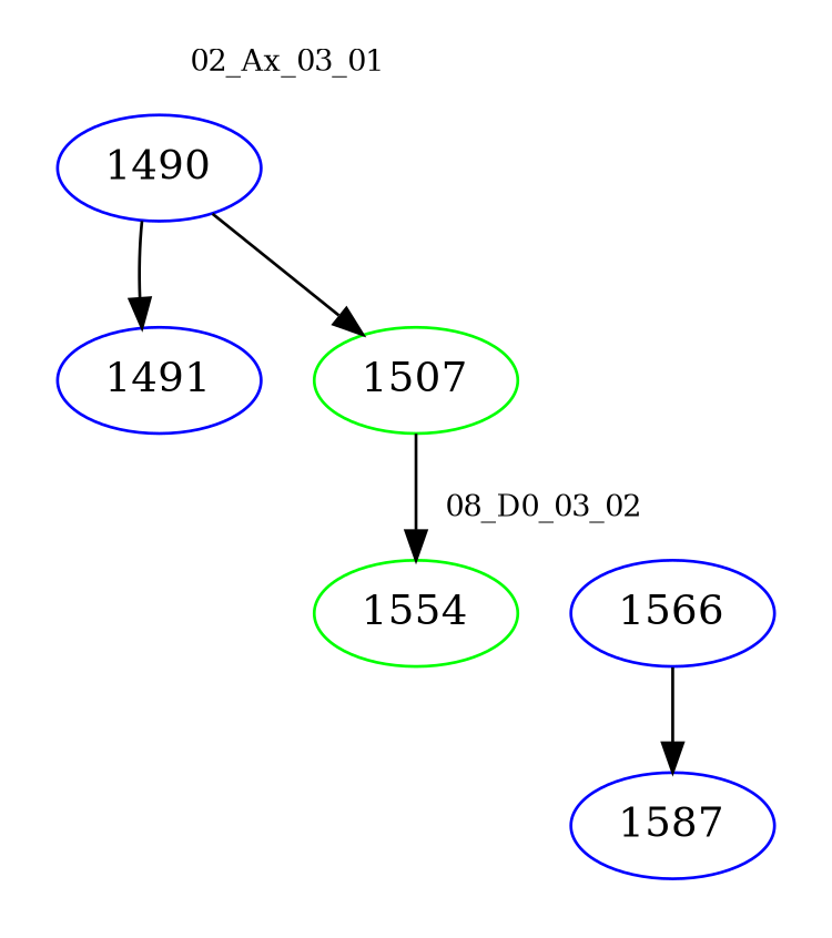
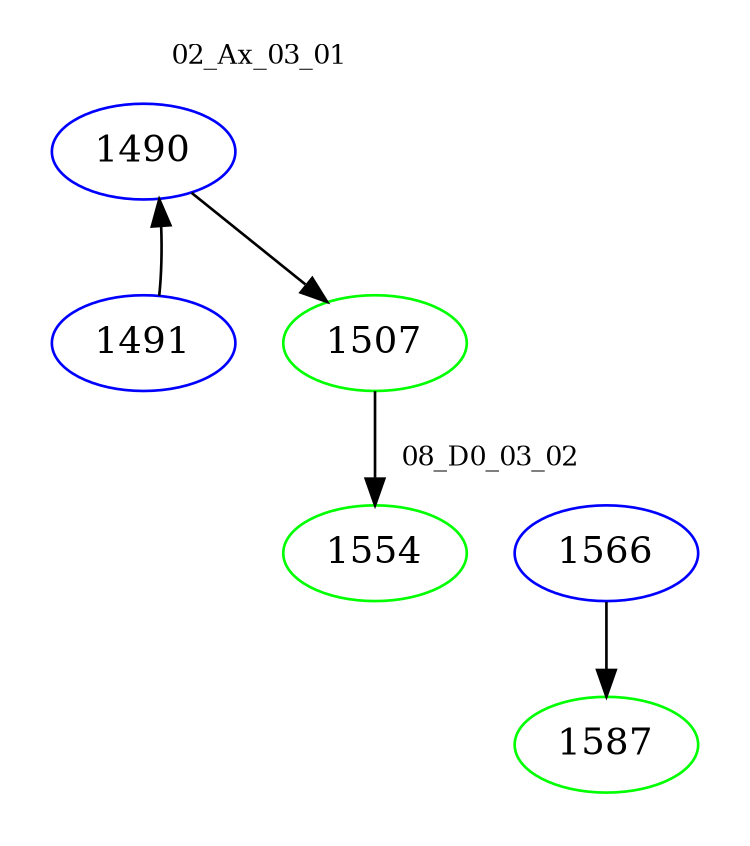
  digraph {
    node [color=blue]
    edge [color=black]
    n1 [label=1490]
    n2 [label=1491]
    n3 [color=green label=1507]
    n4 [label=1566]
    n5 [color=green label=1554]
-   n6 [label=1587]
+   n6 [color=green label=1587]
    subgraph cluster_1 {
      color=white
      fontsize=10
      label="02_Ax_03_01"
      n1
      n2
      n3
    }
    subgraph cluster_2 {
      color=white
      fontsize=10
      label="08_D0_03_02"
      n4
      n5
      n6
    }
-   n1 -> n2
+   n2 -> n1
    n1 -> n3
    n3 -> n5
    n4 -> n6
  }
